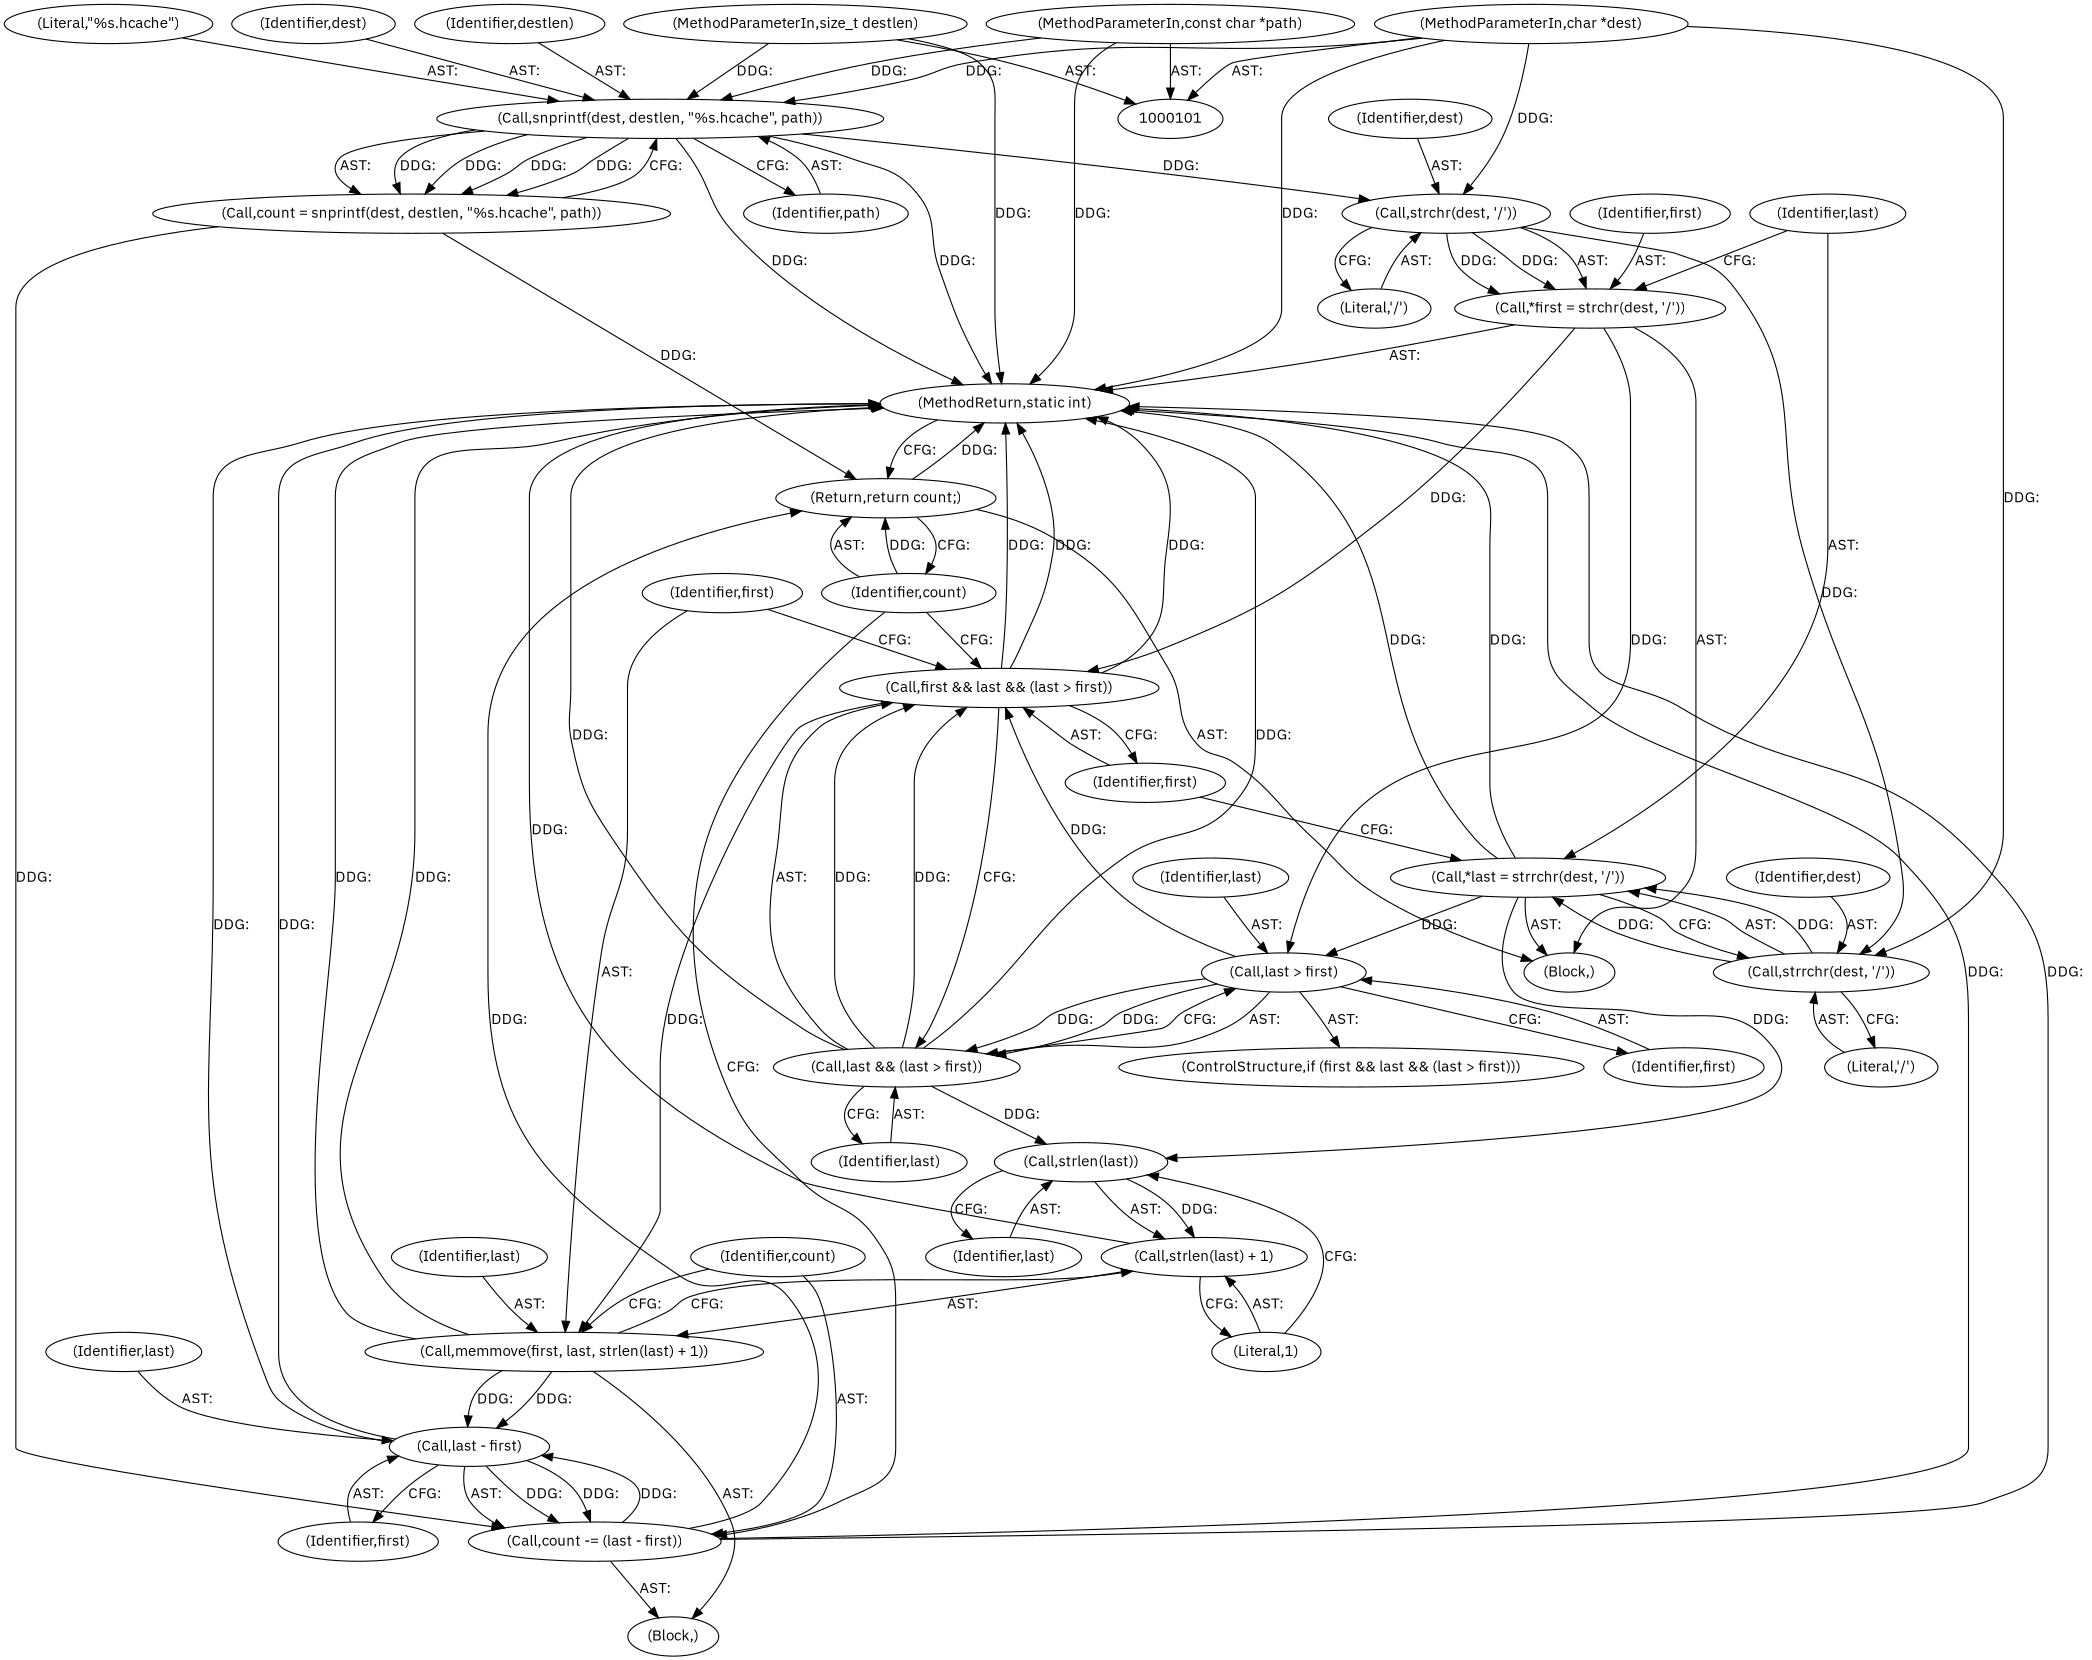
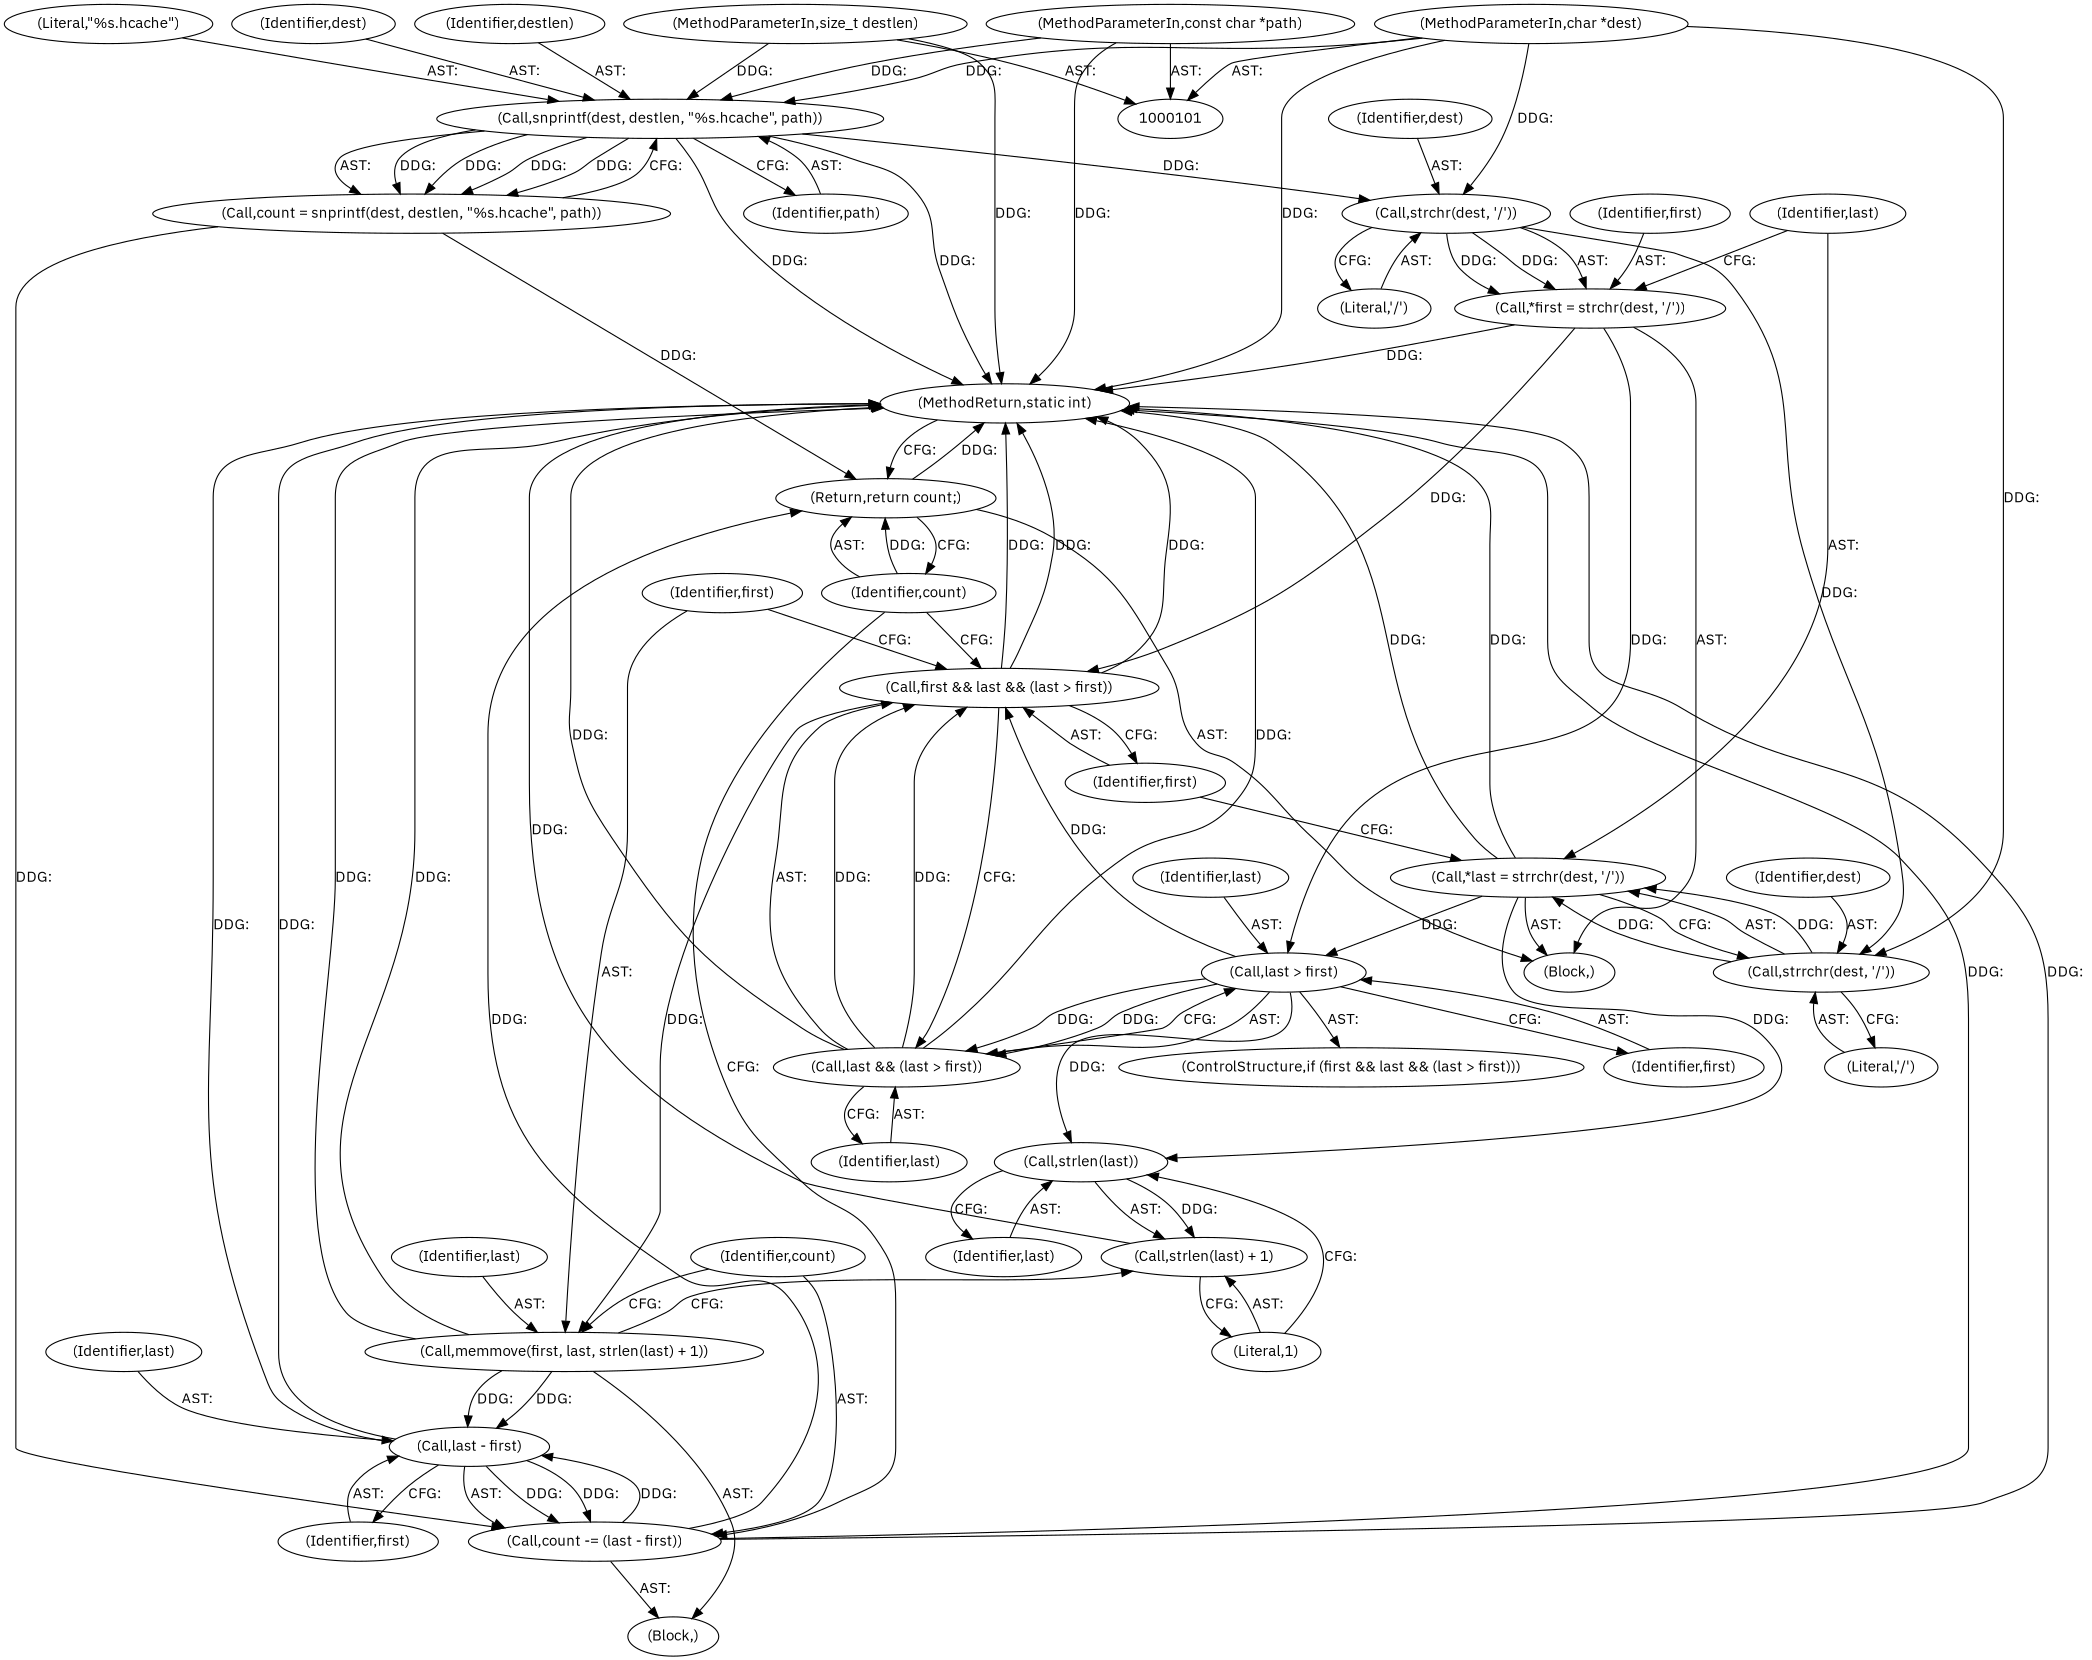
  digraph {
    fontname="IBM Plex Sans"
    node [fontname="IBM Plex Sans"]
    edge [fontname="IBM Plex Sans"]
    n1 [label="(Call,strchr(dest, '/'))"]
    n2 [label="(Call,*first = strchr(dest, '/'))"]
    n3 [label="(Call,strrchr(dest, '/'))"]
    n4 [label="(Literal,'/')"]
    n5 [label="(MethodReturn,static int)"]
    n6 [label="(Call,first && last && (last > first))"]
    n7 [label="(Call,last > first)"]
    n8 [label="(Block,)"]
    n9 [label="(Call,*last = strrchr(dest, '/'))"]
    n10 [label="(Literal,'/')"]
    n11 [label="(Call,snprintf(dest, destlen, \"%s.hcache\", path))"]
    n12 [label="(Call,count = snprintf(dest, destlen, \"%s.hcache\", path))"]
    n13 [label="(Identifier,path)"]
    n14 [label="(Call,count -= (last - first))"]
    n15 [label="(Return,return count;)"]
    n16 [label="(MethodParameterIn,char *dest)"]
    1000101
    n18 [label="(MethodParameterIn,size_t destlen)"]
    n19 [label="(MethodParameterIn,const char *path)"]
    n20 [label="(Call,memmove(first, last, strlen(last) + 1))"]
    n21 [label="(Call,last && (last > first))"]
    n22 [label="(Identifier,first)"]
    n23 [label="(ControlStructure,if (first && last && (last > first)))"]
    n24 [label="(Identifier,first)"]
    n25 [label="(Call,last - first)"]
    n26 [label="(Call,strlen(last) + 1)"]
    n27 [label="(Block,)"]
    n28 [label="(Call,strlen(last))"]
    n29 [label="(Identifier,last)"]
    n30 [label="(Identifier,first)"]
    n31 [label="(Literal,1)"]
    n32 [label="(Identifier,count)"]
    n33 [label="(Identifier,last)"]
    n34 [label="(Literal,\"%s.hcache\")"]
    n35 [label="(Identifier,first)"]
    n36 [label="(Identifier,first)"]
    n37 [label="(Identifier,dest)"]
    n38 [label="(Identifier,dest)"]
    n39 [label="(Identifier,last)"]
    n40 [label="(Identifier,destlen)"]
    n41 [label="(Identifier,dest)"]
    n42 [label="(Identifier,count)"]
    n43 [label="(Identifier,last)"]
    n44 [label="(Identifier,last)"]
    n45 [label="(Identifier,last)"]
    n1 -> n2 [label="AST: "]
    n1 -> n2 [label="DDG: "]
    n1 -> n2 [label="DDG: "]
    n1 -> n3 [label="DDG: "]
    n1 -> n4 [label="CFG: "]
-   n2 -> n5 [label="AST: "]
+   n2 -> n5 [label="DDG: "]
    n2 -> n6 [label="DDG: "]
    n2 -> n7 [label="DDG: "]
    n2 -> n8 [label="AST: "]
    n3 -> n9 [label="AST: "]
    n3 -> n9 [label="DDG: "]
    n3 -> n9 [label="DDG: "]
    n3 -> n10 [label="CFG: "]
    n4 -> n1 [label="AST: "]
    n5 -> n15 [label="CFG: "]
    n6 -> n5 [label="DDG: "]
    n6 -> n5 [label="DDG: "]
    n6 -> n5 [label="DDG: "]
    n6 -> n20 [label="DDG: "]
    n6 -> n21 [label="CFG: "]
    n6 -> n22 [label="CFG: "]
    n7 -> n6 [label="DDG: "]
    n7 -> n21 [label="AST: "]
    n7 -> n21 [label="DDG: "]
    n7 -> n21 [label="DDG: "]
    n7 -> n23 [label="AST: "]
    n7 -> n24 [label="CFG: "]
    n9 -> n3 [label="CFG: "]
    n9 -> n5 [label="DDG: "]
    n9 -> n5 [label="DDG: "]
    n9 -> n7 [label="DDG: "]
    n9 -> n8 [label="AST: "]
    n9 -> n28 [label="DDG: "]
    n10 -> n3 [label="AST: "]
    n11 -> n1 [label="DDG: "]
    n11 -> n5 [label="DDG: "]
    n11 -> n5 [label="DDG: "]
    n11 -> n12 [label="AST: "]
    n11 -> n12 [label="DDG: "]
    n11 -> n12 [label="DDG: "]
    n11 -> n12 [label="DDG: "]
    n11 -> n12 [label="DDG: "]
    n11 -> n13 [label="CFG: "]
    n12 -> n11 [label="CFG: "]
    n12 -> n14 [label="DDG: "]
    n12 -> n15 [label="DDG: "]
    n13 -> n11 [label="AST: "]
    n14 -> n5 [label="DDG: "]
    n14 -> n5 [label="DDG: "]
    n14 -> n15 [label="DDG: "]
    n14 -> n25 [label="DDG: "]
    n14 -> n27 [label="AST: "]
    n15 -> n5 [label="DDG: "]
    n15 -> n8 [label="AST: "]
    n15 -> n32 [label="CFG: "]
    n16 -> n1 [label="DDG: "]
    n16 -> n3 [label="DDG: "]
    n16 -> n5 [label="DDG: "]
    n16 -> n11 [label="DDG: "]
    n16 -> 1000101 [label="AST: "]
    n18 -> n5 [label="DDG: "]
    n18 -> n11 [label="DDG: "]
    n18 -> 1000101 [label="AST: "]
    n19 -> n5 [label="DDG: "]
    n19 -> n11 [label="DDG: "]
    n19 -> 1000101 [label="AST: "]
    n20 -> n5 [label="DDG: "]
    n20 -> n5 [label="DDG: "]
    n20 -> n25 [label="DDG: "]
    n20 -> n25 [label="DDG: "]
    n20 -> n26 [label="CFG: "]
    n20 -> n27 [label="AST: "]
    n21 -> n5 [label="DDG: "]
    n21 -> n5 [label="DDG: "]
    n21 -> n6 [label="AST: "]
    n21 -> n6 [label="DDG: "]
    n21 -> n6 [label="DDG: "]
    n21 -> n7 [label="CFG: "]
-   n21 -> n28 [label="DDG: "]
+   n7 -> n28 [label="DDG: "]
    n21 -> n29 [label="CFG: "]
    n22 -> n6 [label="AST: "]
    n22 -> n9 [label="CFG: "]
    n24 -> n7 [label="AST: "]
    n25 -> n5 [label="DDG: "]
    n25 -> n5 [label="DDG: "]
    n25 -> n14 [label="AST: "]
    n25 -> n14 [label="DDG: "]
    n25 -> n14 [label="DDG: "]
    n25 -> n30 [label="CFG: "]
    n26 -> n5 [label="DDG: "]
-   n26 -> n20 [label="AST: "]
    n26 -> n31 [label="CFG: "]
    n28 -> n26 [label="AST: "]
    n28 -> n26 [label="DDG: "]
    n28 -> n33 [label="CFG: "]
    n29 -> n21 [label="AST: "]
    n30 -> n25 [label="AST: "]
    n31 -> n26 [label="AST: "]
    n31 -> n28 [label="CFG: "]
    n32 -> n6 [label="CFG: "]
    n32 -> n14 [label="CFG: "]
    n32 -> n15 [label="AST: "]
    n32 -> n15 [label="DDG: "]
    n33 -> n28 [label="AST: "]
    n34 -> n11 [label="AST: "]
    n35 -> n2 [label="AST: "]
    n36 -> n6 [label="CFG: "]
    n36 -> n20 [label="AST: "]
    n37 -> n3 [label="AST: "]
    n38 -> n11 [label="AST: "]
    n39 -> n20 [label="AST: "]
    n40 -> n11 [label="AST: "]
    n41 -> n1 [label="AST: "]
    n42 -> n14 [label="AST: "]
    n42 -> n20 [label="CFG: "]
    n43 -> n2 [label="CFG: "]
    n43 -> n9 [label="AST: "]
    n44 -> n25 [label="AST: "]
    n45 -> n7 [label="AST: "]
  }
